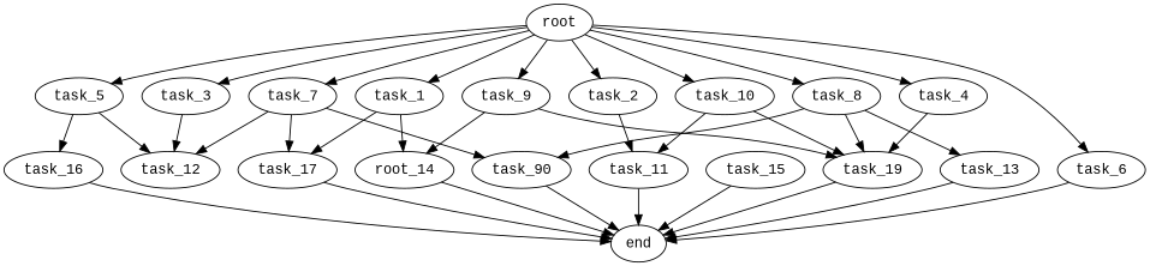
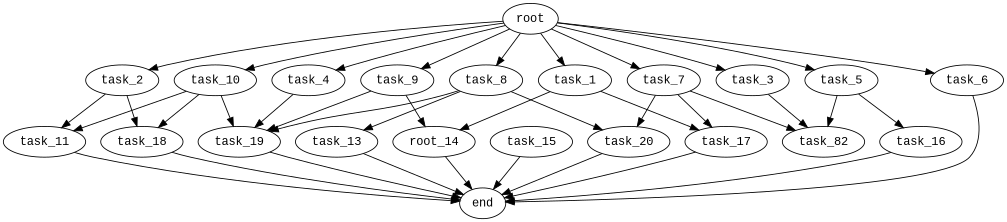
  digraph {
    fontname="Liberation Mono"
    node [fontname="Liberation Mono"]
    edge [fontname="Liberation Mono"]
    root
    task_1
    task_2
    task_3
    task_4
    task_5
    task_6
    task_7
    task_8
    task_9
    task_10
    n12 [label=root_14]
    task_17
    task_11
-   task_12
+   task_18
+   task_12 [label=task_82]
    task_19
    task_16
    end
-   task_20 [label=task_90]
+   task_20
    task_13
    task_15
    root -> task_1
    root -> task_2
    root -> task_3
    root -> task_4
    root -> task_5
    root -> task_6
    root -> task_7
    root -> task_8
    root -> task_9
    root -> task_10
    task_1 -> n12
    task_1 -> task_17
    task_2 -> task_11
+   task_2 -> task_18
    task_3 -> task_12
    task_4 -> task_19
    task_5 -> task_12
    task_5 -> task_16
    task_6 -> end
    task_7 -> task_17
    task_7 -> task_12
    task_7 -> task_20
    task_8 -> task_19
    task_8 -> task_20
    task_8 -> task_13
    task_9 -> n12
    task_9 -> task_19
    task_10 -> task_11
+   task_10 -> task_18
    task_10 -> task_19
    n12 -> end
    task_17 -> end
    task_11 -> end
+   task_18 -> end
    task_19 -> end
    task_16 -> end
    task_20 -> end
    task_13 -> end
    task_15 -> end
  }
